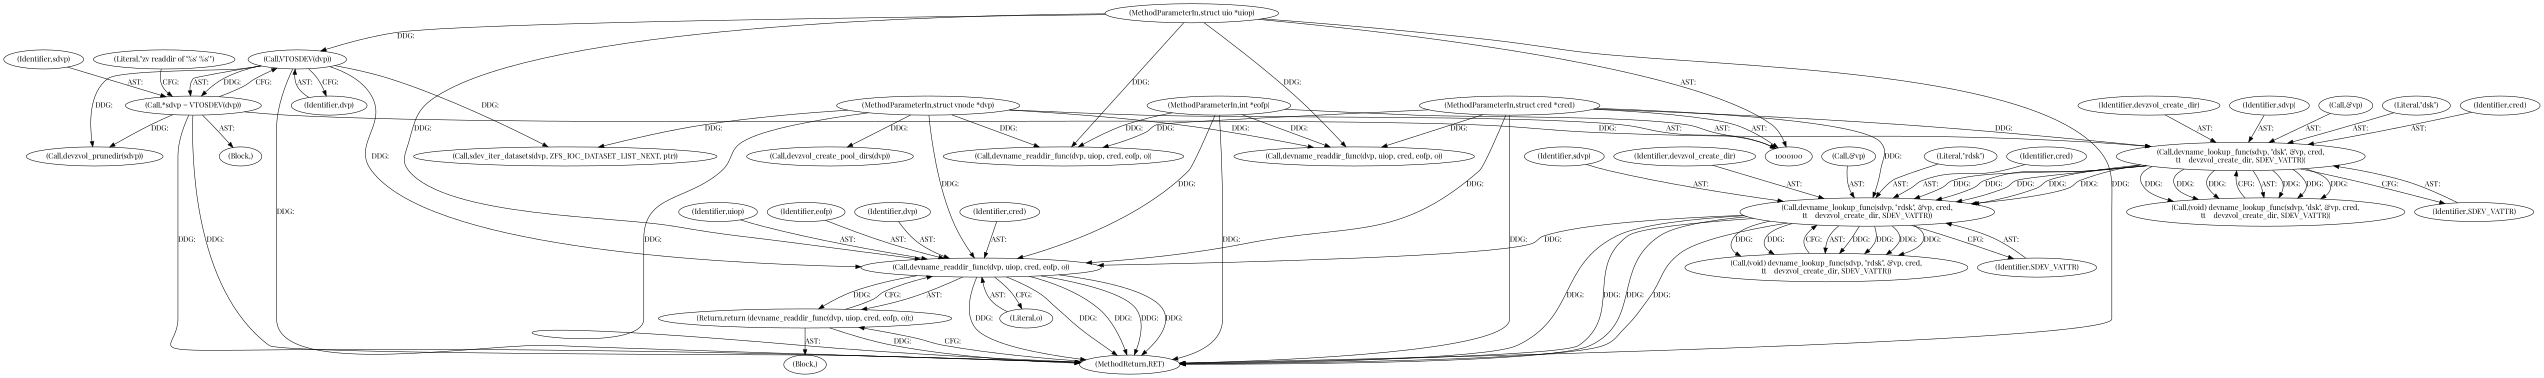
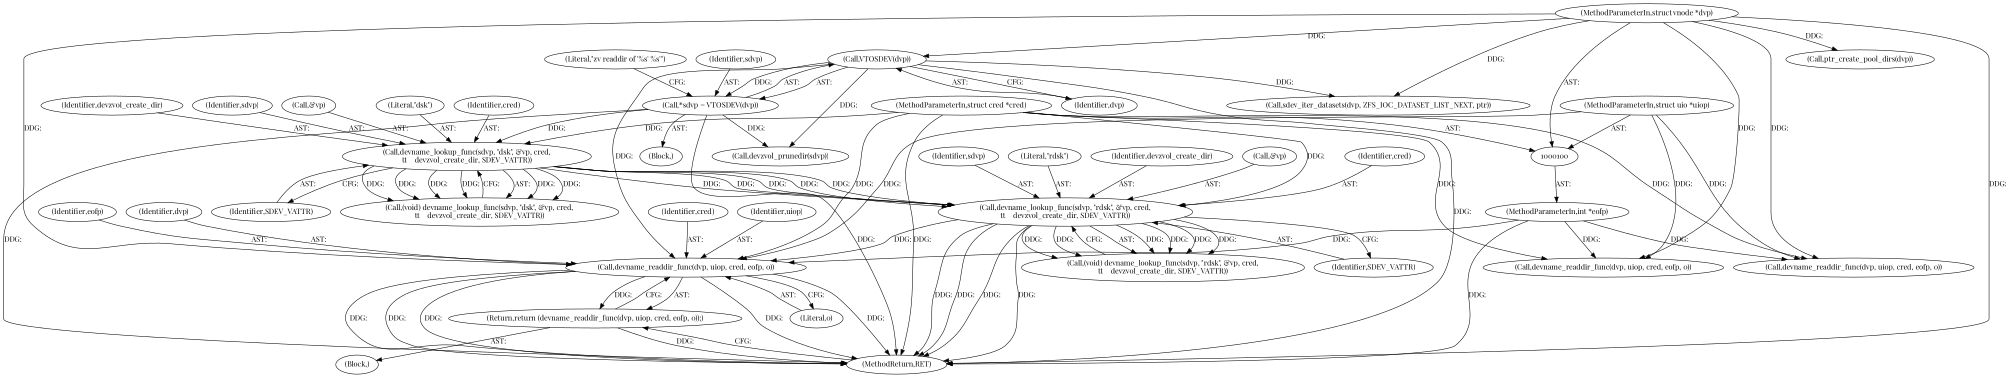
  digraph {
    fontname="Playfair Display"
    node [fontname="Playfair Display"]
    edge [fontname="Playfair Display"]
    n1 [label="(Call,devname_readdir_func(dvp, uiop, cred, eofp, 0))"]
    n2 [label="(Return,return (devname_readdir_func(dvp, uiop, cred, eofp, 0));)"]
    n3 [label="(Literal,0)"]
    n4 [label="(MethodReturn,RET)"]
    n5 [label="(Block,)"]
    n6 [label="(Call,VTOSDEV(dvp))"]
    n7 [label="(Call,*sdvp = VTOSDEV(dvp))"]
    n8 [label="(Call,sdev_iter_datasets(dvp, ZFS_IOC_DATASET_LIST_NEXT, ptr))"]
    n9 [label="(Identifier,dvp)"]
    n10 [label="(Call,devzvol_prunedir(sdvp))"]
    n11 [label="(Call,devname_lookup_func(sdvp, \"dsk\", &vp, cred,\n\t\t    devzvol_create_dir, SDEV_VATTR))"]
    n12 [label="(Block,)"]
-   n13 [label="(Call,devzvol_create_pool_dirs(dvp))"]
+   n13 [label="(Call,ptr_create_pool_dirs(dvp))"]
    n14 [label="(MethodParameterIn,struct vnode *dvp)"]
    n15 [label="(Call,devname_readdir_func(dvp, uiop, cred, eofp, 0))"]
    n16 [label="(Call,devname_readdir_func(dvp, uiop, cred, eofp, 0))"]
    1000100
    n18 [label="(MethodParameterIn,struct uio *uiop)"]
    n19 [label="(Call,devname_lookup_func(sdvp, \"rdsk\", &vp, cred,\n\t\t    devzvol_create_dir, SDEV_VATTR))"]
    n20 [label="(Call,(void) devname_lookup_func(sdvp, \"rdsk\", &vp, cred,\n\t\t    devzvol_create_dir, SDEV_VATTR))"]
    n21 [label="(Identifier,SDEV_VATTR)"]
    n22 [label="(Identifier,SDEV_VATTR)"]
    n23 [label="(Call,(void) devname_lookup_func(sdvp, \"dsk\", &vp, cred,\n\t\t    devzvol_create_dir, SDEV_VATTR))"]
    n24 [label="(MethodParameterIn,struct cred *cred)"]
    n25 [label="(MethodParameterIn,int *eofp)"]
    n26 [label="(Identifier,sdvp)"]
    n27 [label="(Identifier,sdvp)"]
    n28 [label="(Identifier,sdvp)"]
    n29 [label="(Literal,\"rdsk\")"]
    n30 [label="(Identifier,eofp)"]
    n31 [label="(Identifier,dvp)"]
    n32 [label="(Identifier,devzvol_create_dir)"]
    n33 [label="(Call,&vp)"]
    n34 [label="(Literal,\"dsk\")"]
    n35 [label="(Literal,\"zv readdir of '%s' %s'\")"]
    n36 [label="(Identifier,cred)"]
    n37 [label="(Identifier,cred)"]
    n38 [label="(Call,&vp)"]
    n39 [label="(Identifier,cred)"]
    n40 [label="(Identifier,devzvol_create_dir)"]
    n41 [label="(Identifier,uiop)"]
    n1 -> n2 [label="AST: "]
    n1 -> n2 [label="DDG: "]
    n1 -> n3 [label="CFG: "]
    n1 -> n4 [label="DDG: "]
    n1 -> n4 [label="DDG: "]
    n1 -> n4 [label="DDG: "]
    n1 -> n4 [label="DDG: "]
    n1 -> n4 [label="DDG: "]
    n2 -> n1 [label="CFG: "]
    n2 -> n4 [label="DDG: "]
    n2 -> n5 [label="AST: "]
    n3 -> n1 [label="AST: "]
    n4 -> n2 [label="CFG: "]
    n6 -> n1 [label="DDG: "]
    n6 -> n4 [label="DDG: "]
    n6 -> n7 [label="AST: "]
    n6 -> n7 [label="DDG: "]
    n6 -> n8 [label="DDG: "]
    n6 -> n9 [label="CFG: "]
    n6 -> n10 [label="DDG: "]
    n7 -> n4 [label="DDG: "]
    n7 -> n4 [label="DDG: "]
-   n7 -> n6 [label="CFG: "]
+   n7 -> n6 [label="AST: "]
    n7 -> n10 [label="DDG: "]
    n7 -> n11 [label="DDG: "]
    n7 -> n12 [label="AST: "]
    n9 -> n6 [label="AST: "]
    n11 -> n19 [label="DDG: "]
    n11 -> n19 [label="DDG: "]
    n11 -> n19 [label="DDG: "]
    n11 -> n19 [label="DDG: "]
    n11 -> n19 [label="DDG: "]
    n11 -> n22 [label="CFG: "]
    n11 -> n23 [label="AST: "]
    n11 -> n23 [label="DDG: "]
    n11 -> n23 [label="DDG: "]
    n11 -> n23 [label="DDG: "]
    n11 -> n23 [label="DDG: "]
    n11 -> n23 [label="DDG: "]
    n11 -> n23 [label="DDG: "]
    n14 -> n1 [label="DDG: "]
    n14 -> n4 [label="DDG: "]
-   n18 -> n6 [label="DDG: "]
+   n14 -> n6 [label="DDG: "]
    n14 -> n8 [label="DDG: "]
    n14 -> n13 [label="DDG: "]
    n14 -> n15 [label="DDG: "]
    n14 -> n16 [label="DDG: "]
    n14 -> 1000100 [label="AST: "]
    n18 -> n1 [label="DDG: "]
-   n18 -> n4 [label="DDG: "]
    n18 -> n15 [label="DDG: "]
    n18 -> n16 [label="DDG: "]
    n18 -> 1000100 [label="AST: "]
    n19 -> n1 [label="DDG: "]
    n19 -> n4 [label="DDG: "]
    n19 -> n4 [label="DDG: "]
    n19 -> n4 [label="DDG: "]
    n19 -> n4 [label="DDG: "]
    n19 -> n20 [label="AST: "]
    n19 -> n20 [label="DDG: "]
    n19 -> n20 [label="DDG: "]
    n19 -> n20 [label="DDG: "]
    n19 -> n20 [label="DDG: "]
    n19 -> n20 [label="DDG: "]
    n19 -> n20 [label="DDG: "]
    n19 -> n21 [label="CFG: "]
    n20 -> n19 [label="CFG: "]
    n21 -> n19 [label="AST: "]
    n22 -> n11 [label="AST: "]
    n23 -> n11 [label="CFG: "]
    n24 -> n1 [label="DDG: "]
    n24 -> n4 [label="DDG: "]
    n24 -> n11 [label="DDG: "]
    n24 -> n15 [label="DDG: "]
    n24 -> n16 [label="DDG: "]
    n24 -> 1000100 [label="AST: "]
    n24 -> n19 [label="DDG: "]
    n25 -> n1 [label="DDG: "]
    n25 -> n4 [label="DDG: "]
    n25 -> n15 [label="DDG: "]
    n25 -> n16 [label="DDG: "]
-   n25 -> 1000100 [label="AST: "]
+   1000100 -> n25 [label="AST: "]
    n26 -> n19 [label="AST: "]
    n27 -> n11 [label="AST: "]
    n28 -> n7 [label="AST: "]
    n29 -> n19 [label="AST: "]
    n30 -> n1 [label="AST: "]
    n31 -> n1 [label="AST: "]
    n32 -> n19 [label="AST: "]
    n33 -> n11 [label="AST: "]
    n34 -> n11 [label="AST: "]
    n35 -> n7 [label="CFG: "]
    n36 -> n1 [label="AST: "]
    n37 -> n11 [label="AST: "]
    n38 -> n19 [label="AST: "]
    n39 -> n19 [label="AST: "]
    n40 -> n11 [label="AST: "]
    n41 -> n1 [label="AST: "]
  }
